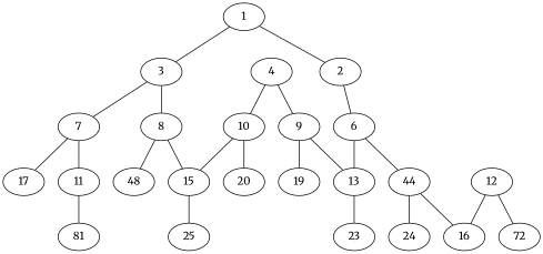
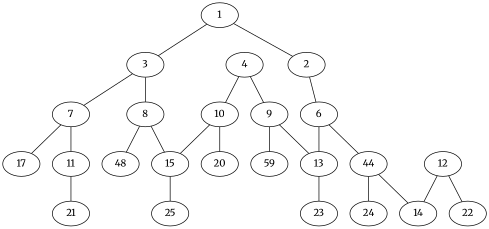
  graph {
    fontname=Merriweather
    node [chem=C fontname=Merriweather]
    edge [fontname=Merriweather valence=1]
    1
    2
    3
    6
    7
    8
    4
    9
    10
    13
    n11 [label=44]
    11
    17 [chem=H]
    15
    n15 [chem=H label=48]
-   19 [chem=H]
+   19 [chem=H label=59]
    20 [chem=H]
-   21 [chem=H label=81]
-   16 [chem=N]
+   21 [chem=H]
+   16 [chem=N label=14]
    12
-   22 [chem=H label=72]
+   22 [chem=H]
    23 [chem=H]
    24 [chem=H]
    25 [chem=H]
    1 -- 2
    1 -- 3 [valence=2]
    2 -- 6 [valence=2]
    3 -- 7
    3 -- 8
    6 -- 13
    6 -- n11
    7 -- 11 [valence=2]
    7 -- 17
    8 -- 15 [valence=2]
    8 -- n15
    4 -- 9
    4 -- 10 [valence=2]
    9 -- 13 [valence=2]
    9 -- 19
    10 -- 15
    10 -- 20
    13 -- 23
    n11 -- 16 [valence=2]
    n11 -- 24
    11 -- 21
    15 -- 25
    12 -- 16
    12 -- 22
  }
